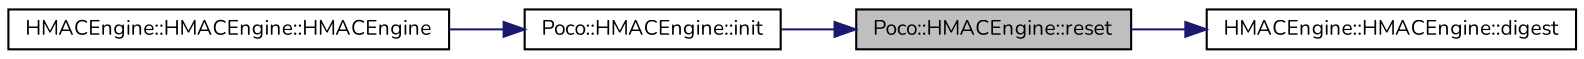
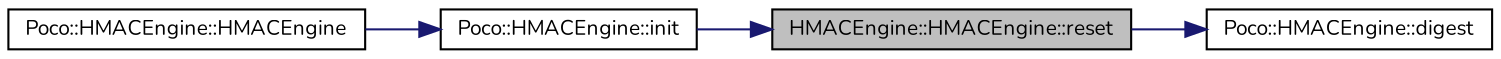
  digraph {
    fontname=Nunito
    rankdir=RL
    node [color=black fillcolor=white fontname=Nunito fontsize=10 shape=record style=filled]
    edge [color=midnightblue dir=back fontname=Nunito fontsize=10 labelfontname=Helvetica labelfontsize=10 style=solid]
-   n1 [fillcolor=grey75 fontcolor=black height=0.2 label="Poco::HMACEngine::reset" width=0.4]
+   n1 [fillcolor=grey75 fontcolor=black height=0.2 label="HMACEngine::HMACEngine::reset" width=0.4]
    n2 [height=0.2 label="Poco::HMACEngine::init" width=0.4]
-   n3 [height=0.2 label="HMACEngine::HMACEngine::digest" width=0.4]
-   n4 [height=0.2 label="HMACEngine::HMACEngine::HMACEngine" width=0.4]
+   n3 [height=0.2 label="Poco::HMACEngine::digest" width=0.4]
+   n4 [height=0.2 label="Poco::HMACEngine::HMACEngine" width=0.4]
    n1 -> n2
    n2 -> n4
    n3 -> n1
  }
